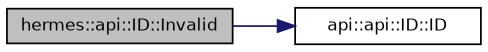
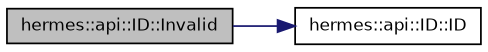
  digraph {
    rankdir=LR
    node [color=black fontname=Helvetica fontsize=10 shape=record style=filled]
    n1 [fillcolor=grey75 fontcolor=black height=0.2 label="hermes::api::ID::Invalid" width=0.4]
-   n2 [fillcolor=white height=0.2 label="api::api::ID::ID" width=0.4]
+   n2 [fillcolor=white height=0.2 label="hermes::api::ID::ID" width=0.4]
    n1 -> n2 [color=midnightblue fontname=Helvetica fontsize=10 labelfontname=Helvetica labelfontsize=10 style=solid]
  }
